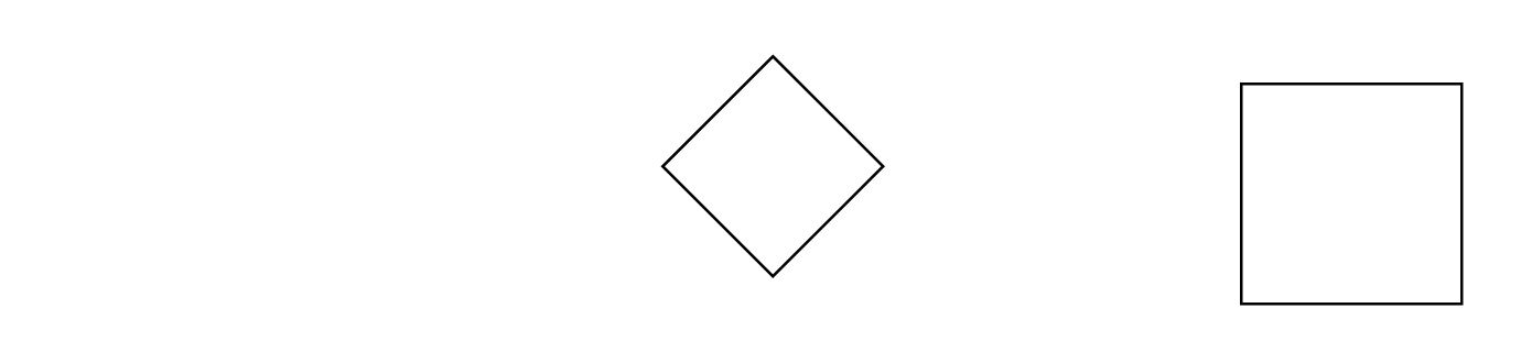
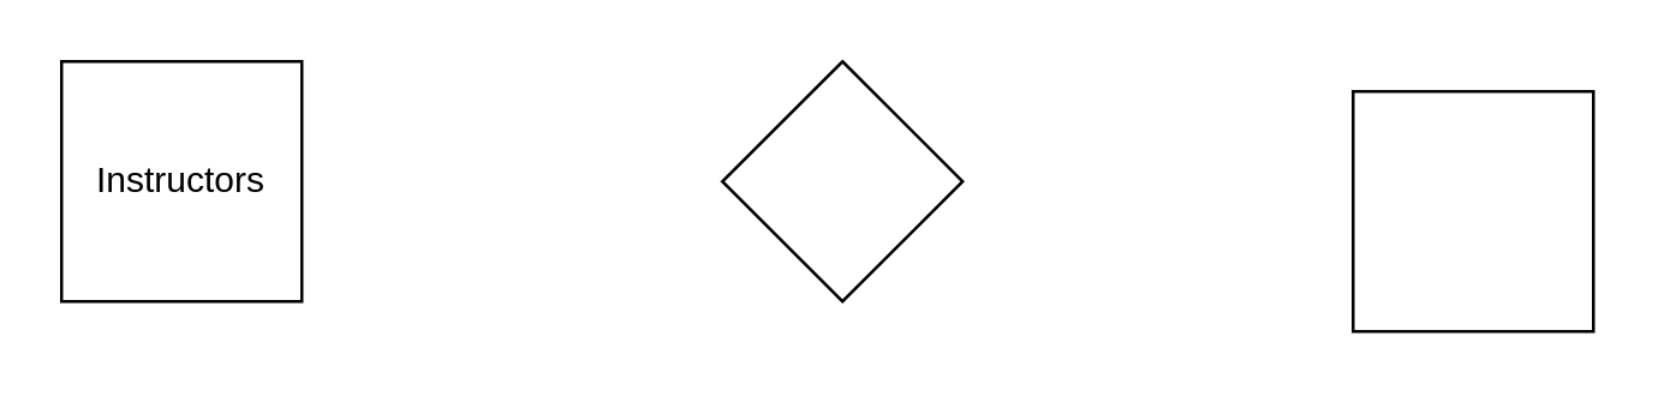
  <mxCell id="0" />
  <mxCell id="1" parent="0" />
+ <mxCell id="2" value="Instructors" style="whiteSpace=wrap;html=1;aspect=fixed;" vertex="1" parent="1"><mxGeometry x="20" y="20" width="80" height="80" as="geometry" /></mxCell>
  <mxCell id="3" value="" style="rhombus;whiteSpace=wrap;html=1;" vertex="1" parent="1"><mxGeometry x="240" y="20" width="80" height="80" as="geometry" /></mxCell>
  <mxCell id="4" value="" style="whiteSpace=wrap;html=1;aspect=fixed;" vertex="1" parent="1"><mxGeometry x="450" y="30" width="80" height="80" as="geometry" /></mxCell>
